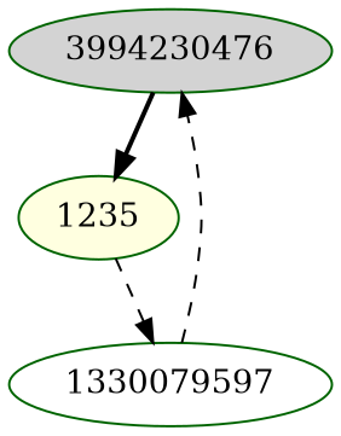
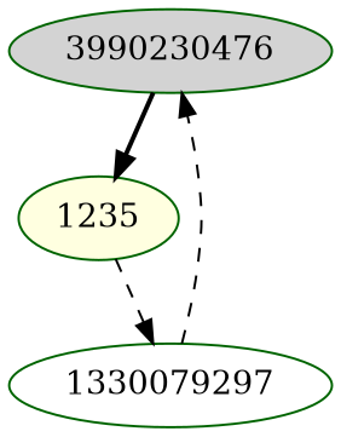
  strict digraph {
    node [color=darkgreen style=filled]
    edge [style=dashed]
-   3990230476 [fillcolor=lightgrey label=3994230476]
+   3990230476 [fillcolor=lightgrey]
    n2 [fillcolor=lightyellow label=1235]
-   1330079597 [fillcolor=white]
+   1330079597 [fillcolor=white label=1330079297]
    3990230476 -> n2 [style=bold]
    n2 -> 1330079597
    1330079597 -> 3990230476
  }
